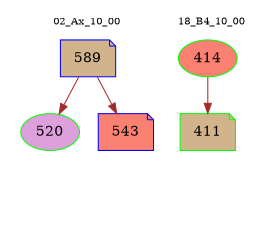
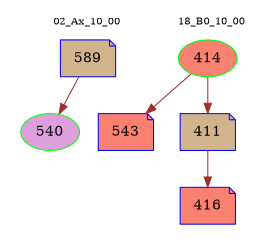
  digraph {
    node [color=blue fillcolor=salmon shape=note style=filled]
    edge [color=brown]
    n1 [fillcolor=tan label=589]
    n2 [label=543]
-   n3 [color=green fillcolor=plum label=520 shape=ellipse]
-   n4 [color=green fillcolor=tan label=411]
+   n3 [color=green fillcolor=plum label=540 shape=ellipse]
+   n4 [fillcolor=tan label=411]
+   n5 [label=416]
    n6 [color=green label=414 shape=ellipse]
    subgraph cluster_1 {
      color=white
      fontsize=10
      label="02_Ax_10_00"
      n1
      n2
      n3
    }
    subgraph cluster_2 {
      color=white
      fontsize=10
-     label="18_B4_10_00"
+     label="18_B0_10_00"
      n4
+     n5
      n6
    }
-   n1 -> n2
+   n6 -> n2
    n1 -> n3
+   n4 -> n5
    n6 -> n4
  }
